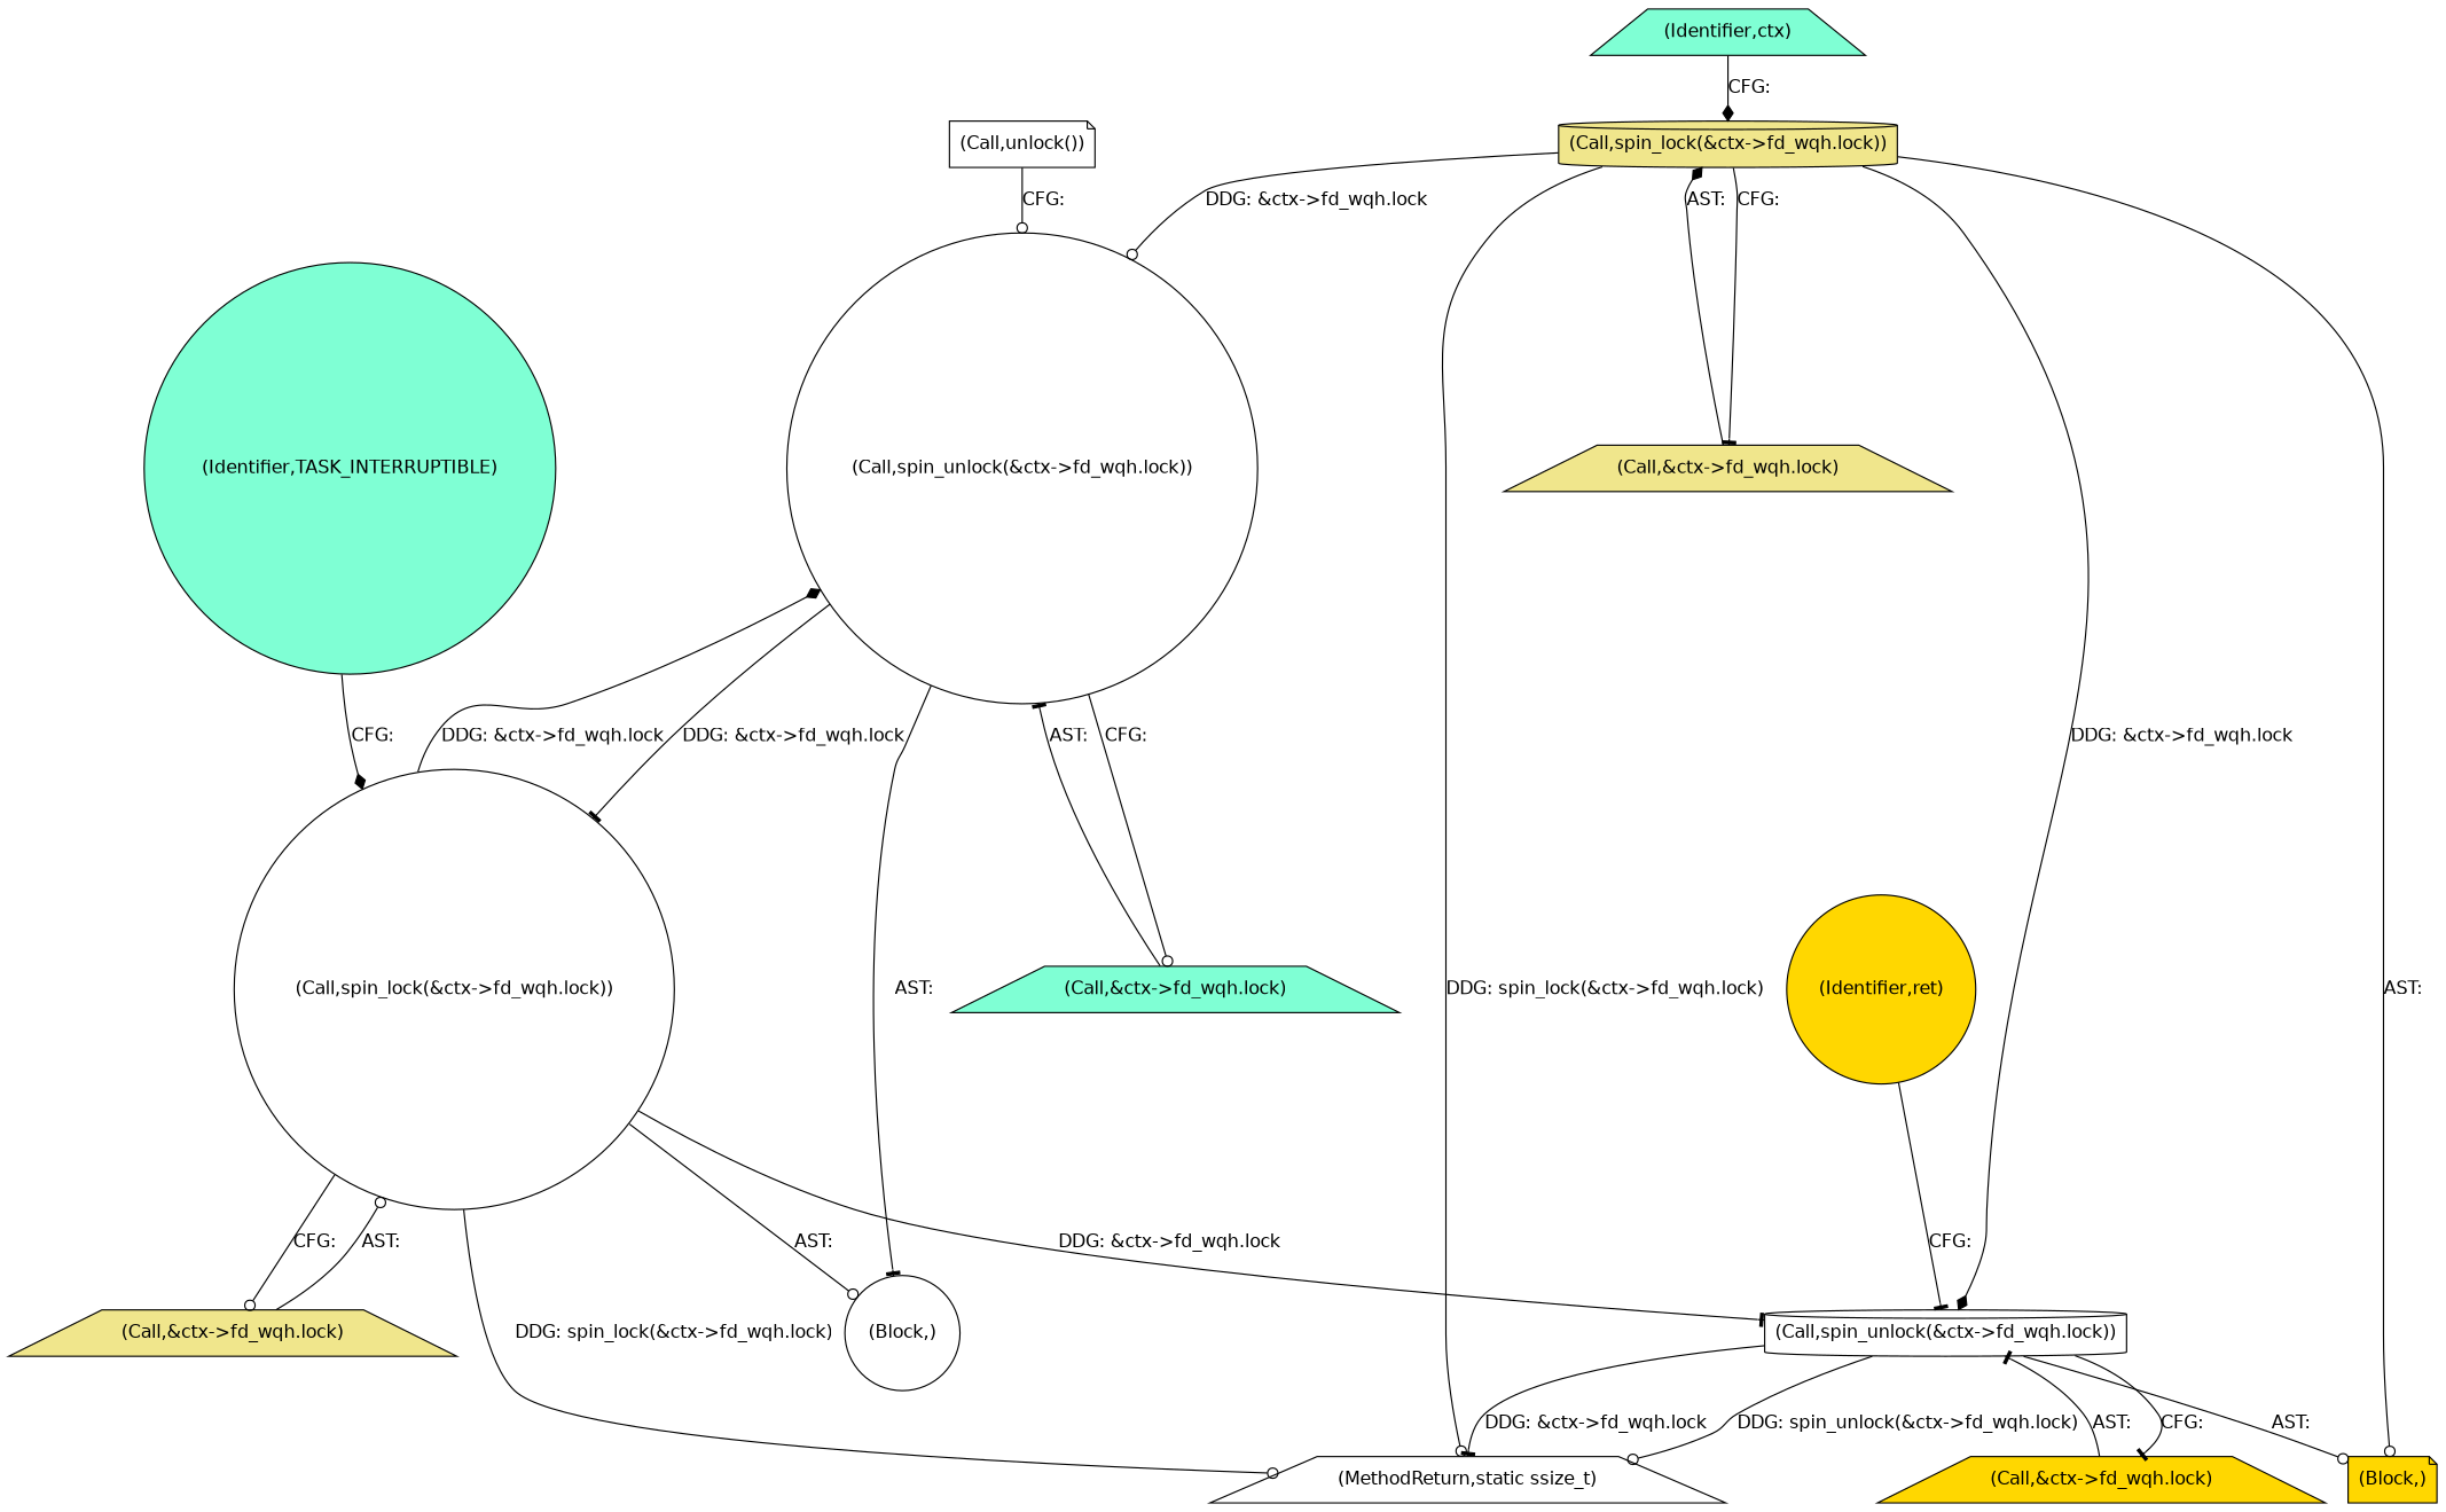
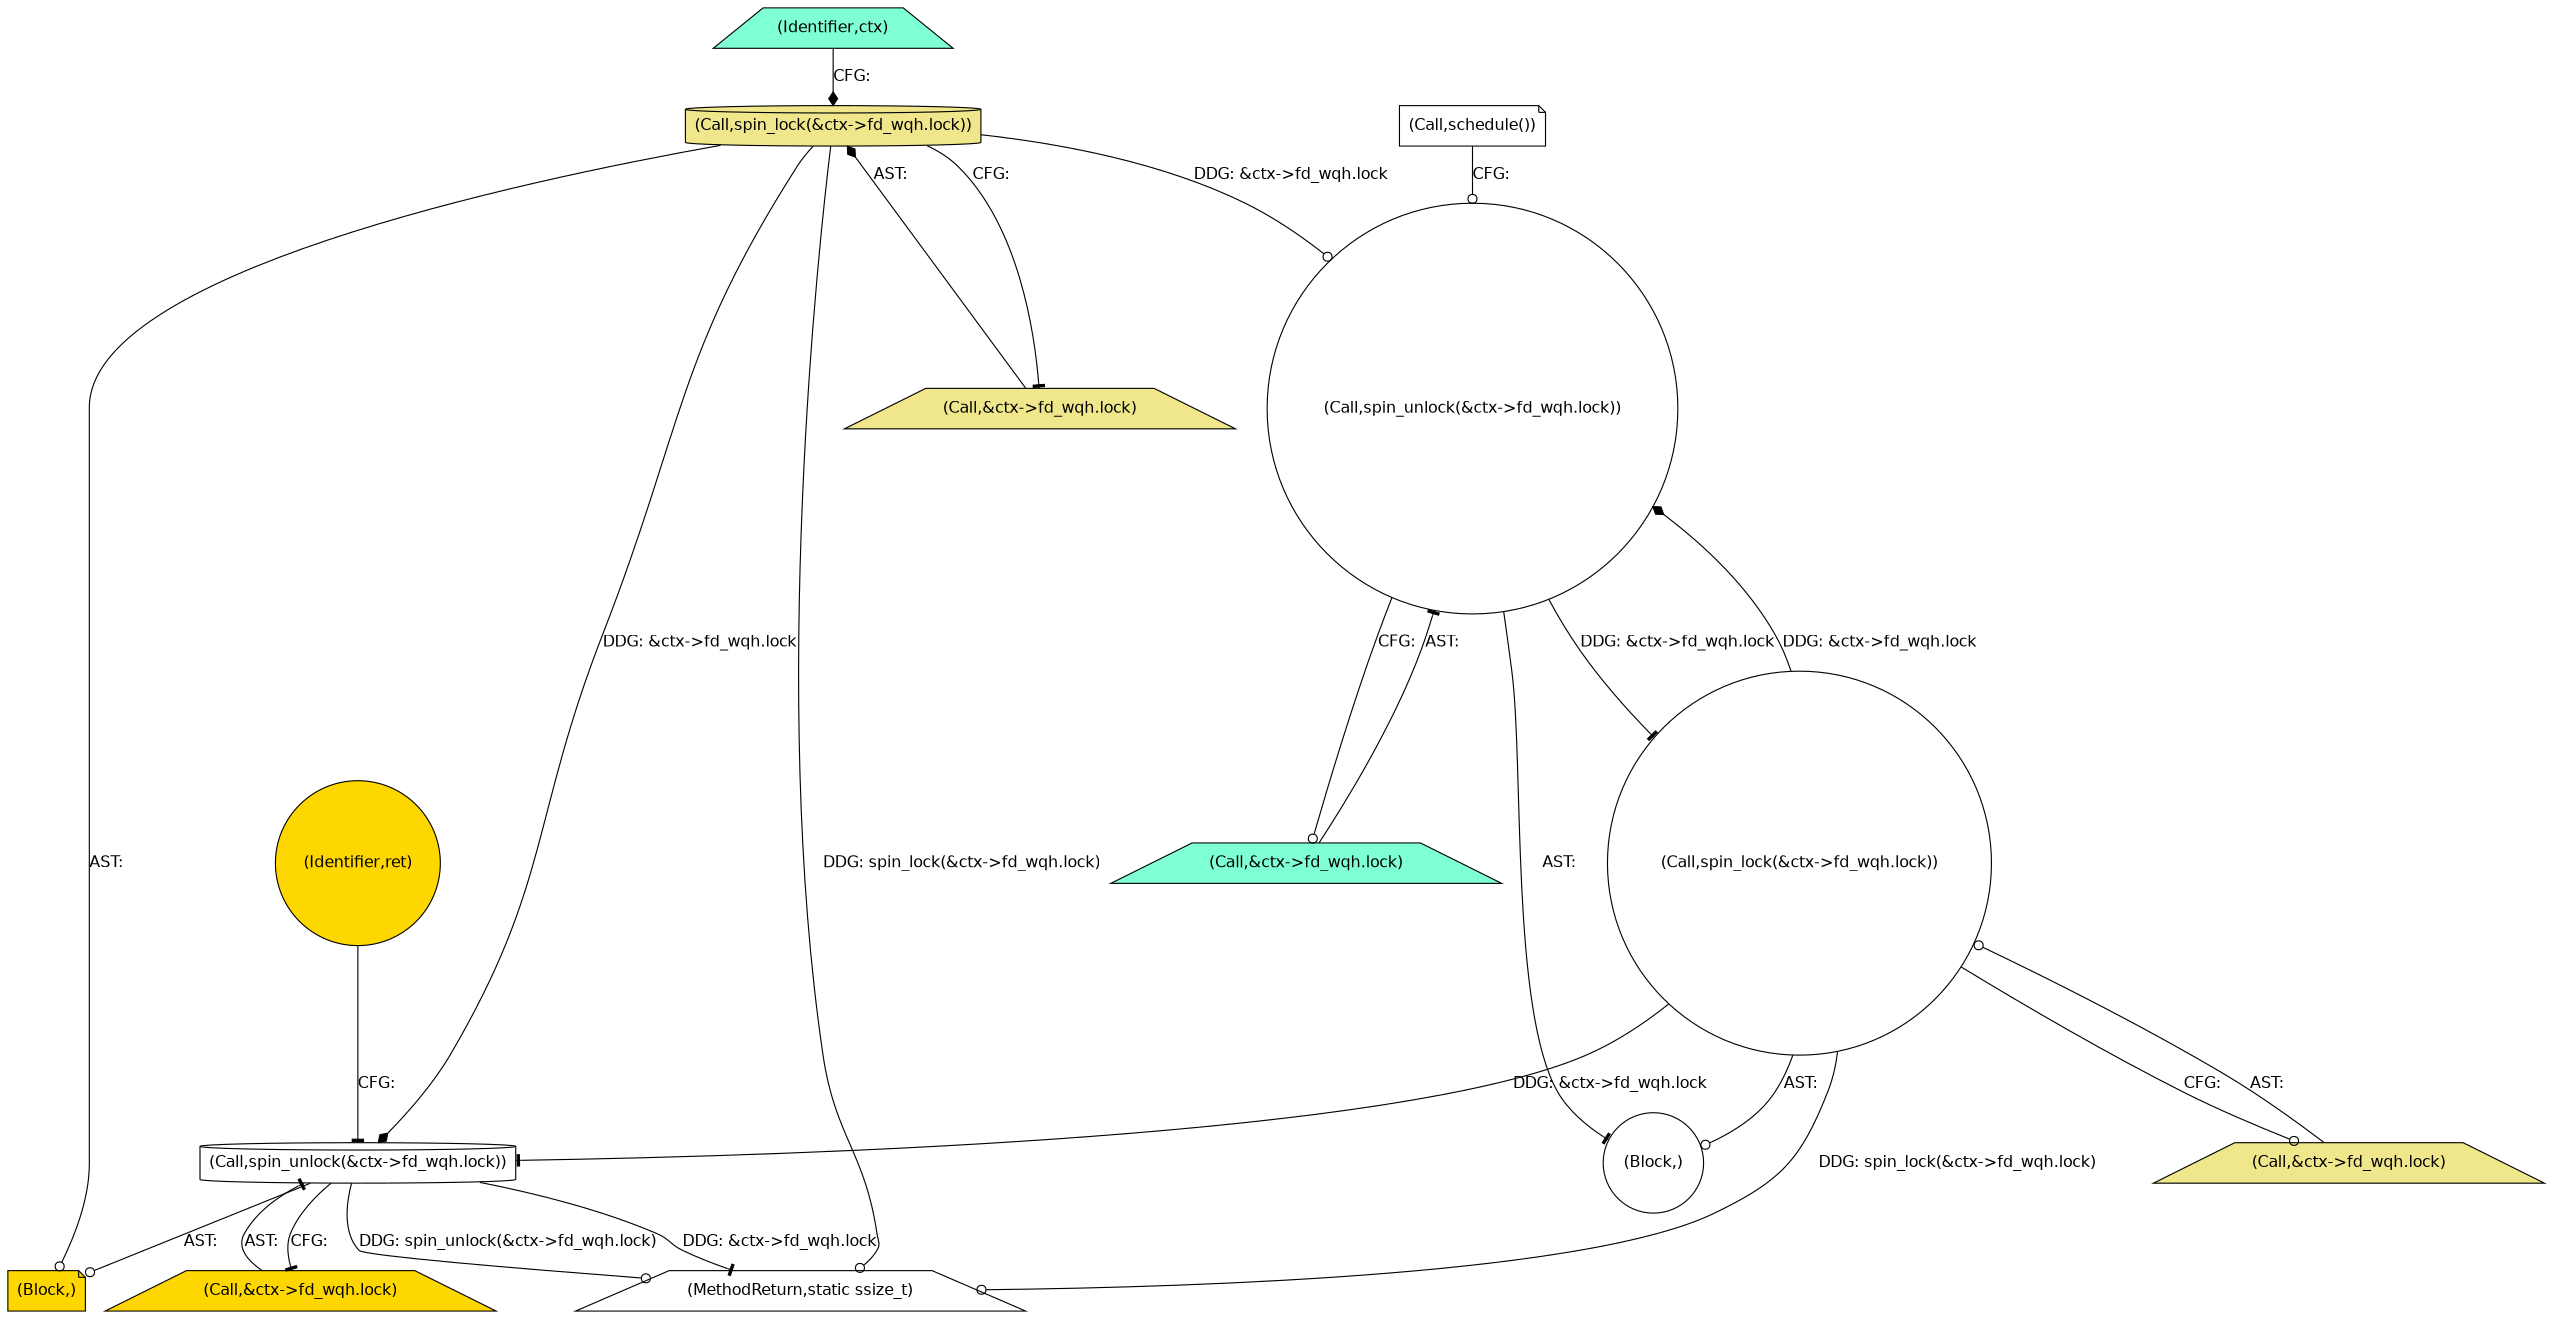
  digraph {
    fontname="DejaVu Sans"
    node [fillcolor=white fontname="DejaVu Sans" shape=trapezium style=filled]
    edge [arrowhead=odot fontname="DejaVu Sans"]
    n1 [label="(Call,spin_unlock(&ctx->fd_wqh.lock))" shape=circle]
    n2 [label="(Call,spin_lock(&ctx->fd_wqh.lock))" shape=circle]
    n3 [fillcolor=aquamarine label="(Call,&ctx->fd_wqh.lock)"]
    n4 [label="(Block,)" shape=circle]
    n5 [label="(Call,spin_unlock(&ctx->fd_wqh.lock))" shape=cylinder]
    n6 [label="(MethodReturn,static ssize_t)"]
    n7 [fillcolor=khaki label="(Call,&ctx->fd_wqh.lock)"]
    n8 [fillcolor=khaki label="(Call,spin_lock(&ctx->fd_wqh.lock))" shape=cylinder]
    n9 [fillcolor=gold label="(Block,)" shape=note]
    n10 [fillcolor=khaki label="(Call,&ctx->fd_wqh.lock)"]
    n11 [fillcolor=gold label="(Call,&ctx->fd_wqh.lock)"]
    n12 [fillcolor=aquamarine label="(Identifier,ctx)"]
-   n13 [fillcolor=aquamarine label="(Identifier,TASK_INTERRUPTIBLE)" shape=circle]
-   n14 [label="(Call,unlock())" shape=note]
+   n14 [label="(Call,schedule())" shape=note]
    n15 [fillcolor=gold label="(Identifier,ret)" shape=circle]
    n1 -> n2 [arrowhead=tee label="DDG: &ctx->fd_wqh.lock"]
    n1 -> n3 [label="CFG: "]
    n1 -> n4 [arrowhead=tee label="AST: "]
    n2 -> n1 [arrowhead=diamond label="DDG: &ctx->fd_wqh.lock"]
    n2 -> n4 [label="AST: "]
    n2 -> n5 [arrowhead=tee label="DDG: &ctx->fd_wqh.lock"]
    n2 -> n6 [label="DDG: spin_lock(&ctx->fd_wqh.lock)"]
    n2 -> n7 [label="CFG: "]
    n3 -> n1 [arrowhead=tee label="AST: "]
    n5 -> n6 [label="DDG: spin_unlock(&ctx->fd_wqh.lock)"]
    n5 -> n6 [arrowhead=tee label="DDG: &ctx->fd_wqh.lock"]
    n5 -> n9 [label="AST: "]
    n5 -> n11 [arrowhead=tee label="CFG: "]
    n7 -> n2 [label="AST: "]
    n8 -> n1 [label="DDG: &ctx->fd_wqh.lock"]
    n8 -> n5 [arrowhead=diamond label="DDG: &ctx->fd_wqh.lock"]
    n8 -> n6 [label="DDG: spin_lock(&ctx->fd_wqh.lock)"]
    n8 -> n9 [label="AST: "]
    n8 -> n10 [arrowhead=tee label="CFG: "]
    n10 -> n8 [arrowhead=diamond label="AST: "]
    n11 -> n5 [arrowhead=tee label="AST: "]
    n12 -> n8 [arrowhead=diamond label="CFG: "]
-   n13 -> n2 [arrowhead=diamond label="CFG: "]
    n14 -> n1 [label="CFG: "]
    n15 -> n5 [arrowhead=tee label="CFG: "]
  }
